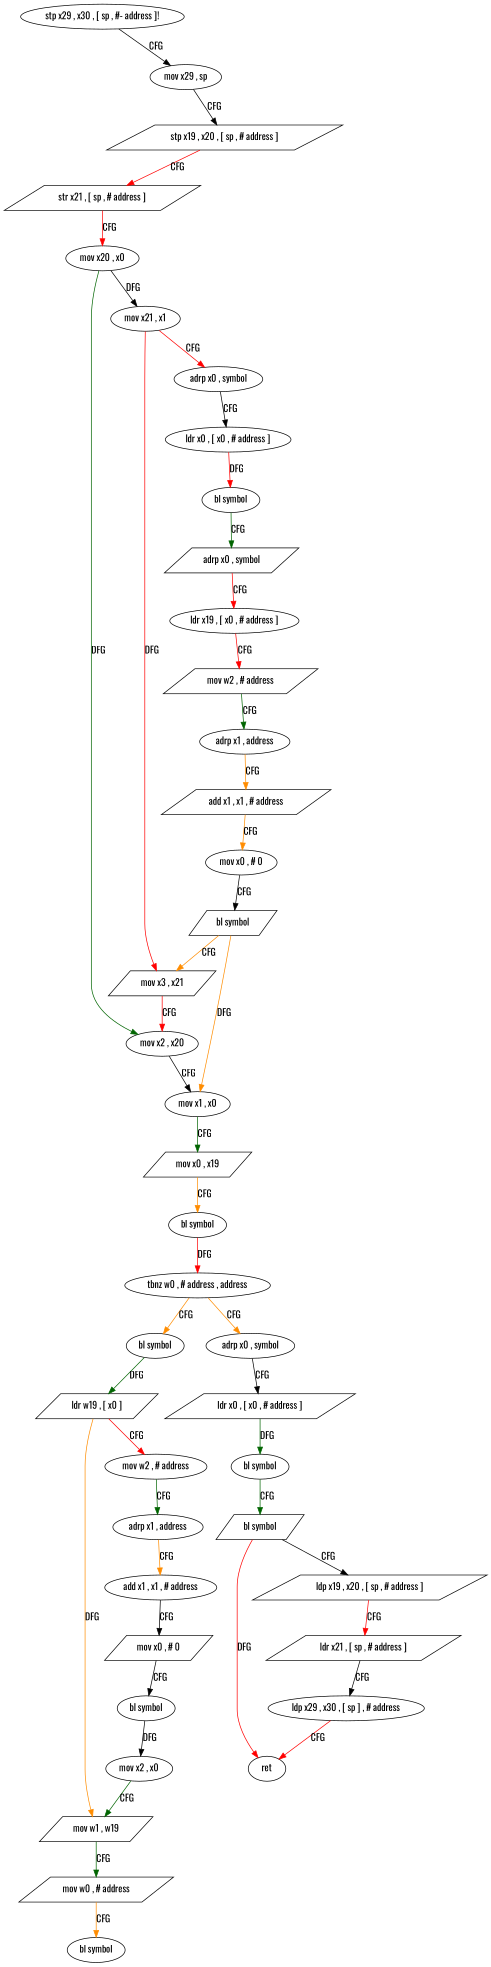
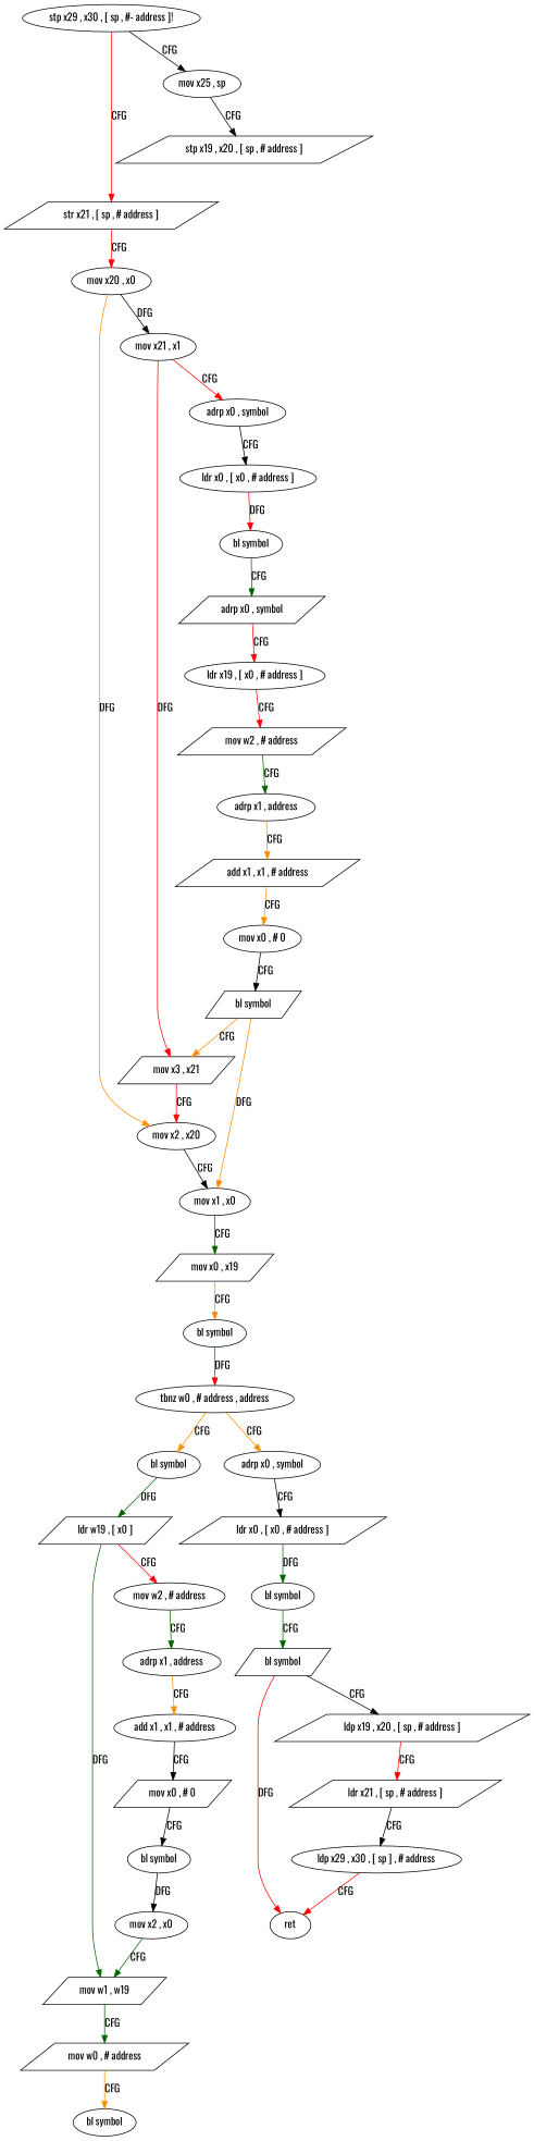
  digraph {
    fontname=Oswald
    node [fontname=Oswald shape=ellipse]
    edge [color=red fontname=Oswald]
    n1 [label="stp x29 , x30 , [ sp , #- address ]!"]
-   n2 [label="mov x29 , sp"]
+   n2 [label="mov x25 , sp"]
    n3 [label="stp x19 , x20 , [ sp , # address ]" shape=parallelogram]
    n4 [label="str x21 , [ sp , # address ]" shape=parallelogram]
    n5 [label="mov x20 , x0"]
    n6 [label="mov x21 , x1"]
    n7 [label="mov x2 , x20"]
    n8 [label="adrp x0 , symbol"]
    n9 [label="mov x3 , x21" shape=parallelogram]
    n10 [label="mov x1 , x0"]
    n11 [label="ldr x0 , [ x0 , # address ]"]
    n12 [label="bl symbol"]
    n13 [label="adrp x0 , symbol" shape=parallelogram]
    n14 [label="ldr x19 , [ x0 , # address ]"]
    n15 [label="mov w2 , # address" shape=parallelogram]
    n16 [label="adrp x1 , address"]
    n17 [label="add x1 , x1 , # address" shape=parallelogram]
    n18 [label="mov x0 , # 0"]
    n19 [label="bl symbol" shape=parallelogram]
    n20 [label="mov x0 , x19" shape=parallelogram]
    n21 [label="bl symbol"]
    n22 [label="tbnz w0 , # address , address"]
    n23 [label="bl symbol"]
    n24 [label="adrp x0 , symbol"]
    n25 [label="ldr w19 , [ x0 ]" shape=parallelogram]
    n26 [label="ldr x0 , [ x0 , # address ]" shape=parallelogram]
    n27 [label="mov w2 , # address"]
    n28 [label="mov w1 , w19" shape=parallelogram]
    n29 [label="bl symbol"]
    n30 [label="adrp x1 , address"]
    n31 [label="mov w0 , # address" shape=parallelogram]
    n32 [label="add x1 , x1 , # address"]
    n33 [label="mov x0 , # 0" shape=parallelogram]
    n34 [label="bl symbol"]
    n35 [label="mov x2 , x0"]
    n36 [label="bl symbol"]
    n37 [label="bl symbol" shape=parallelogram]
    n38 [label="ldp x19 , x20 , [ sp , # address ]" shape=parallelogram]
    n39 [label=ret]
    n40 [label="ldr x21 , [ sp , # address ]" shape=parallelogram]
    n41 [label="ldp x29 , x30 , [ sp ] , # address"]
    n1 -> n2 [color=black label=CFG]
    n2 -> n3 [color=black label=CFG]
-   n3 -> n4 [label=CFG]
+   n1 -> n4 [label=CFG]
    n4 -> n5 [label=CFG]
    n5 -> n6 [color=black label=DFG]
-   n5 -> n7 [color=darkgreen label=DFG]
+   n5 -> n7 [color=darkorange label=DFG]
    n6 -> n8 [label=CFG]
    n6 -> n9 [label=DFG]
    n7 -> n10 [color=black label=CFG]
    n8 -> n11 [color=black label=CFG]
    n9 -> n7 [label=CFG]
    n10 -> n20 [color=darkgreen label=CFG]
    n11 -> n12 [label=DFG]
    n12 -> n13 [color=darkgreen label=CFG]
    n13 -> n14 [label=CFG]
    n14 -> n15 [label=CFG]
    n15 -> n16 [color=darkgreen label=CFG]
    n16 -> n17 [color=darkorange label=CFG]
    n17 -> n18 [color=darkorange label=CFG]
    n18 -> n19 [color=black label=CFG]
    n19 -> n9 [color=darkorange label=CFG]
    n19 -> n10 [color=darkorange label=DFG]
    n20 -> n21 [color=darkorange label=CFG]
    n21 -> n22 [label=DFG]
    n22 -> n23 [color=darkorange label=CFG]
    n22 -> n24 [color=darkorange label=CFG]
    n23 -> n25 [color=darkgreen label=DFG]
    n24 -> n26 [color=black label=CFG]
    n25 -> n27 [label=CFG]
-   n25 -> n28 [color=darkorange label=DFG]
+   n25 -> n28 [color=darkgreen label=DFG]
    n26 -> n29 [color=darkgreen label=DFG]
    n27 -> n30 [color=darkgreen label=CFG]
    n28 -> n31 [color=darkgreen label=CFG]
    n29 -> n37 [color=darkgreen label=CFG]
    n30 -> n32 [color=darkorange label=CFG]
    n31 -> n36 [color=darkorange label=CFG]
    n32 -> n33 [color=black label=CFG]
    n33 -> n34 [color=black label=CFG]
    n34 -> n35 [color=black label=DFG]
    n35 -> n28 [color=darkgreen label=CFG]
    n37 -> n38 [color=black label=CFG]
    n37 -> n39 [label=DFG]
    n38 -> n40 [label=CFG]
    n40 -> n41 [color=black label=CFG]
    n41 -> n39 [label=CFG]
  }
